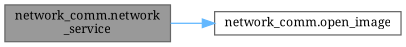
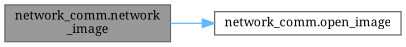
  digraph {
    rankdir=LR
    fontname="Noto Serif"
    node [fontname="Noto Serif" fontsize=10 shape=box style=filled]
-   n1 [color=gray40 fillcolor=grey60 fontcolor=black height=0.2 label="network_comm.network\l_service" width=0.4]
+   n1 [color=gray40 fillcolor=grey60 fontcolor=black height=0.2 label="network_comm.network\l_image" width=0.4]
    n2 [color=grey40 fillcolor=white height=0.2 label="network_comm.open_image" width=0.4]
    n1 -> n2 [color=steelblue1 fontname="Noto Serif" fontsize=10 labelfontname=Helvetica labelfontsize=10 style=solid]
  }
